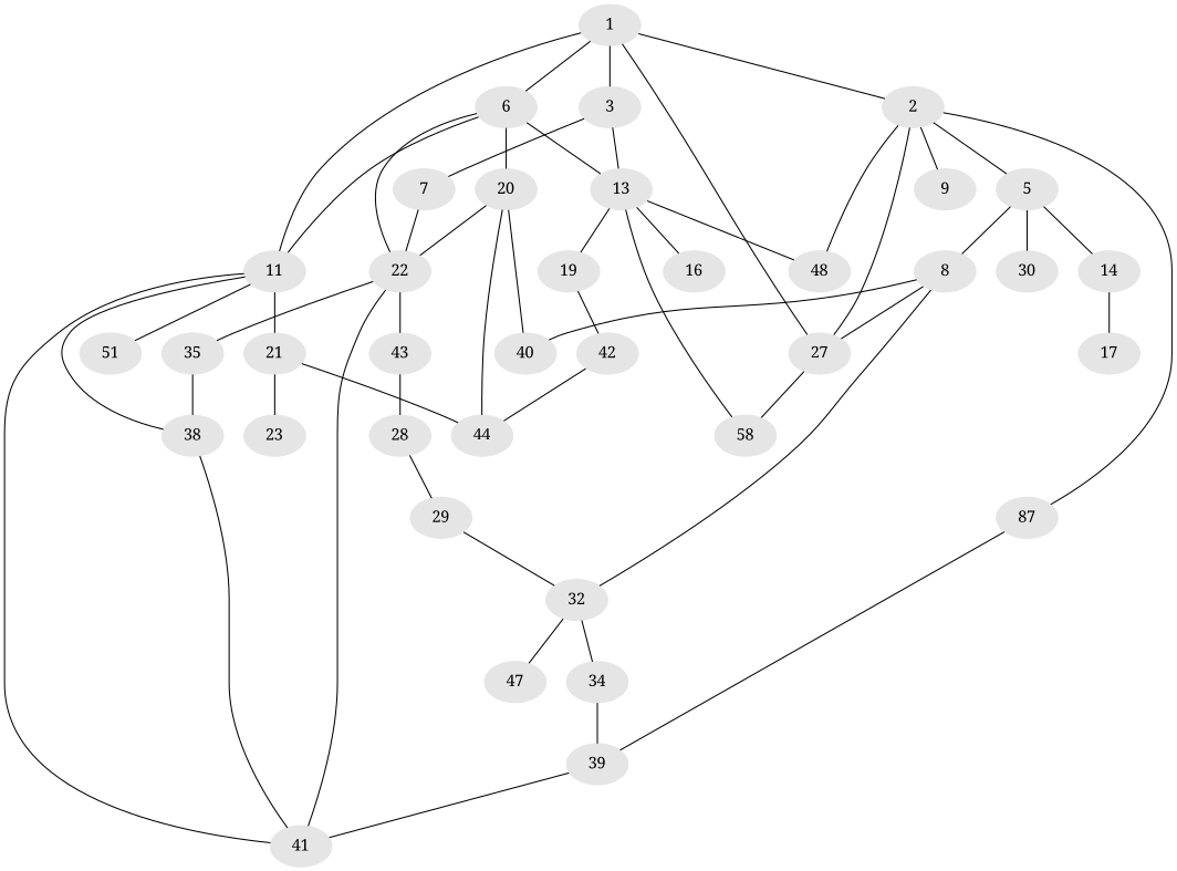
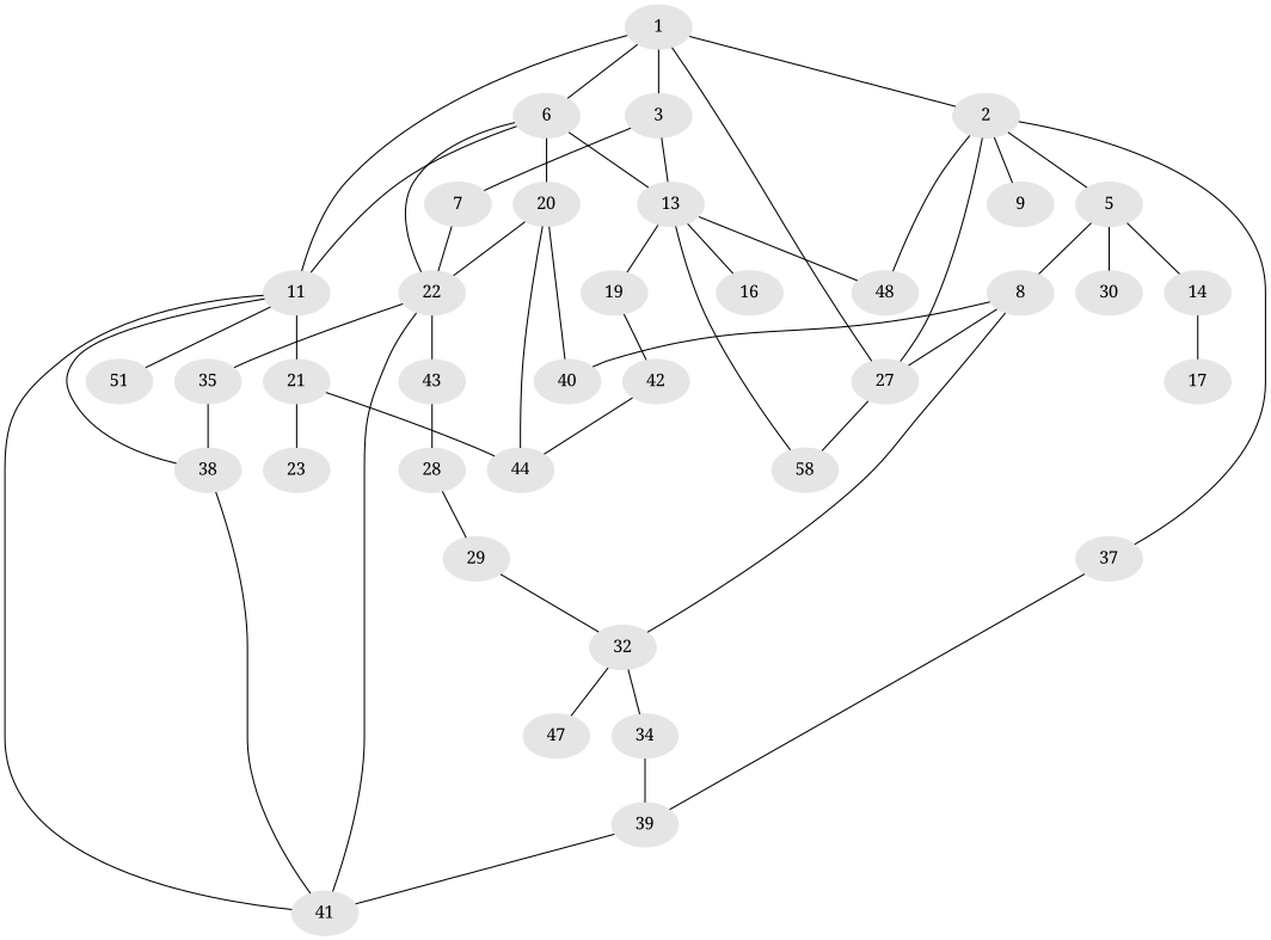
  graph {
    fontname="Noto Serif"
    node [color=gray90 fontname="Noto Serif" style=filled]
    edge [fontname="Noto Serif"]
    2 [super="+4"]
    27 [super="+33"]
    5 [super="+12"]
    9 [super="+56"]
-   37 [label=87]
+   37
    48
    1
    3 [super="+10"]
    6 [super="+59"]
    11 [super="+36"]
    7 [super="+54"]
    13 [super="+18"]
    20 [super="+26"]
    22 [super="+25"]
    21 [super="+45"]
    38 [super="+52"]
    41 [super="+57"]
    51
    58
    8 [super="+24"]
    14 [super="+15"]
    30
    39 [super="+53"]
    16
    19
    40 [super="+55"]
    32 [super="+46"]
    17 [super="+50"]
    44 [super="+49"]
    35
    43
    34
    47
    23
    42
    28 [super="+31"]
    29
    2 -- 27
    2 -- 5
    2 -- 9
    2 -- 37
    2 -- 48
    27 -- 58
    5 -- 8
    5 -- 14
    5 -- 30
    37 -- 39
    1 -- 2
    1 -- 27
    1 -- 3
    1 -- 6
    1 -- 11
    3 -- 7
    3 -- 13
    6 -- 11
    6 -- 13
    6 -- 20
    6 -- 22
    11 -- 21 [weight=2]
    11 -- 38
    11 -- 41
    11 -- 51
    7 -- 22 [weight=2]
    13 -- 48
    13 -- 58
    13 -- 16
    13 -- 19
    20 -- 22
    20 -- 40
    20 -- 44
    22 -- 41
    22 -- 35
    22 -- 43
    21 -- 44
    21 -- 23
    38 -- 41
    8 -- 27
    8 -- 40
    8 -- 32
    14 -- 17
    39 -- 41
    19 -- 42
    32 -- 34
    32 -- 47
    35 -- 38
    43 -- 28
    34 -- 39
    42 -- 44
    28 -- 29
    29 -- 32
  }
